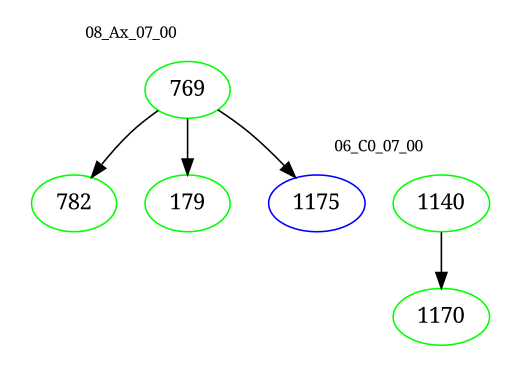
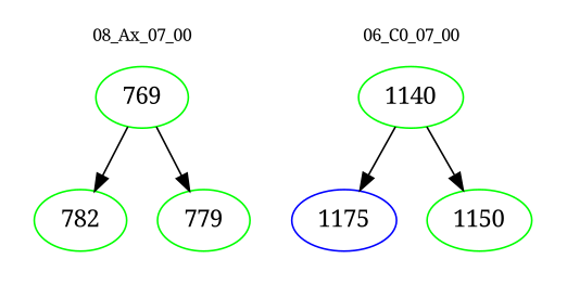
  digraph {
    fontname="Noto Serif"
    node [color=green fontname="Noto Serif"]
    edge [color=black fontname="Noto Serif"]
    n1 [label=769]
    n2 [label=782]
-   n3 [label=179]
+   n3 [label=779]
    n4 [label=1140]
    n5 [color=blue label=1175]
-   n6 [label=1170]
+   n6 [label=1150]
    subgraph cluster_1 {
      color=white
      fontsize=10
      label="08_Ax_07_00"
      n1
      n2
      n3
    }
    subgraph cluster_2 {
      color=white
      fontsize=10
      label="06_C0_07_00"
      n4
      n5
      n6
    }
    n1 -> n2
    n1 -> n3
-   n1 -> n5
+   n4 -> n5
    n4 -> n6
  }
